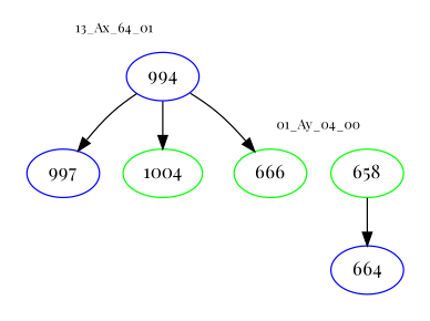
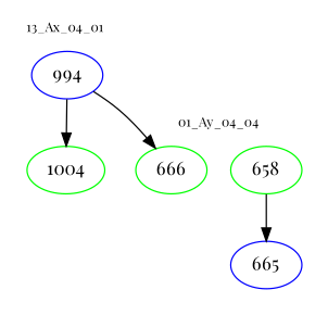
  digraph {
    fontname="Playfair Display"
    node [color=green fontname="Playfair Display"]
    edge [color=black fontname="Playfair Display"]
    n1 [label=658]
-   n2 [color=blue label=664]
+   n2 [color=blue label=665]
    n3 [label=666]
    n4 [color=blue label=994]
-   n5 [color=blue label=997]
    n6 [label=1004]
    subgraph cluster_1 {
      color=white
      fontsize=10
-     label="01_Ay_04_00"
+     label="01_Ay_04_04"
      n1
      n2
      n3
    }
    subgraph cluster_2 {
      color=white
      fontsize=10
-     label="13_Ax_64_01"
+     label="13_Ax_04_01"
      n4
-     n5
      n6
    }
    n1 -> n2
    n4 -> n3
-   n4 -> n5
    n4 -> n6
  }
